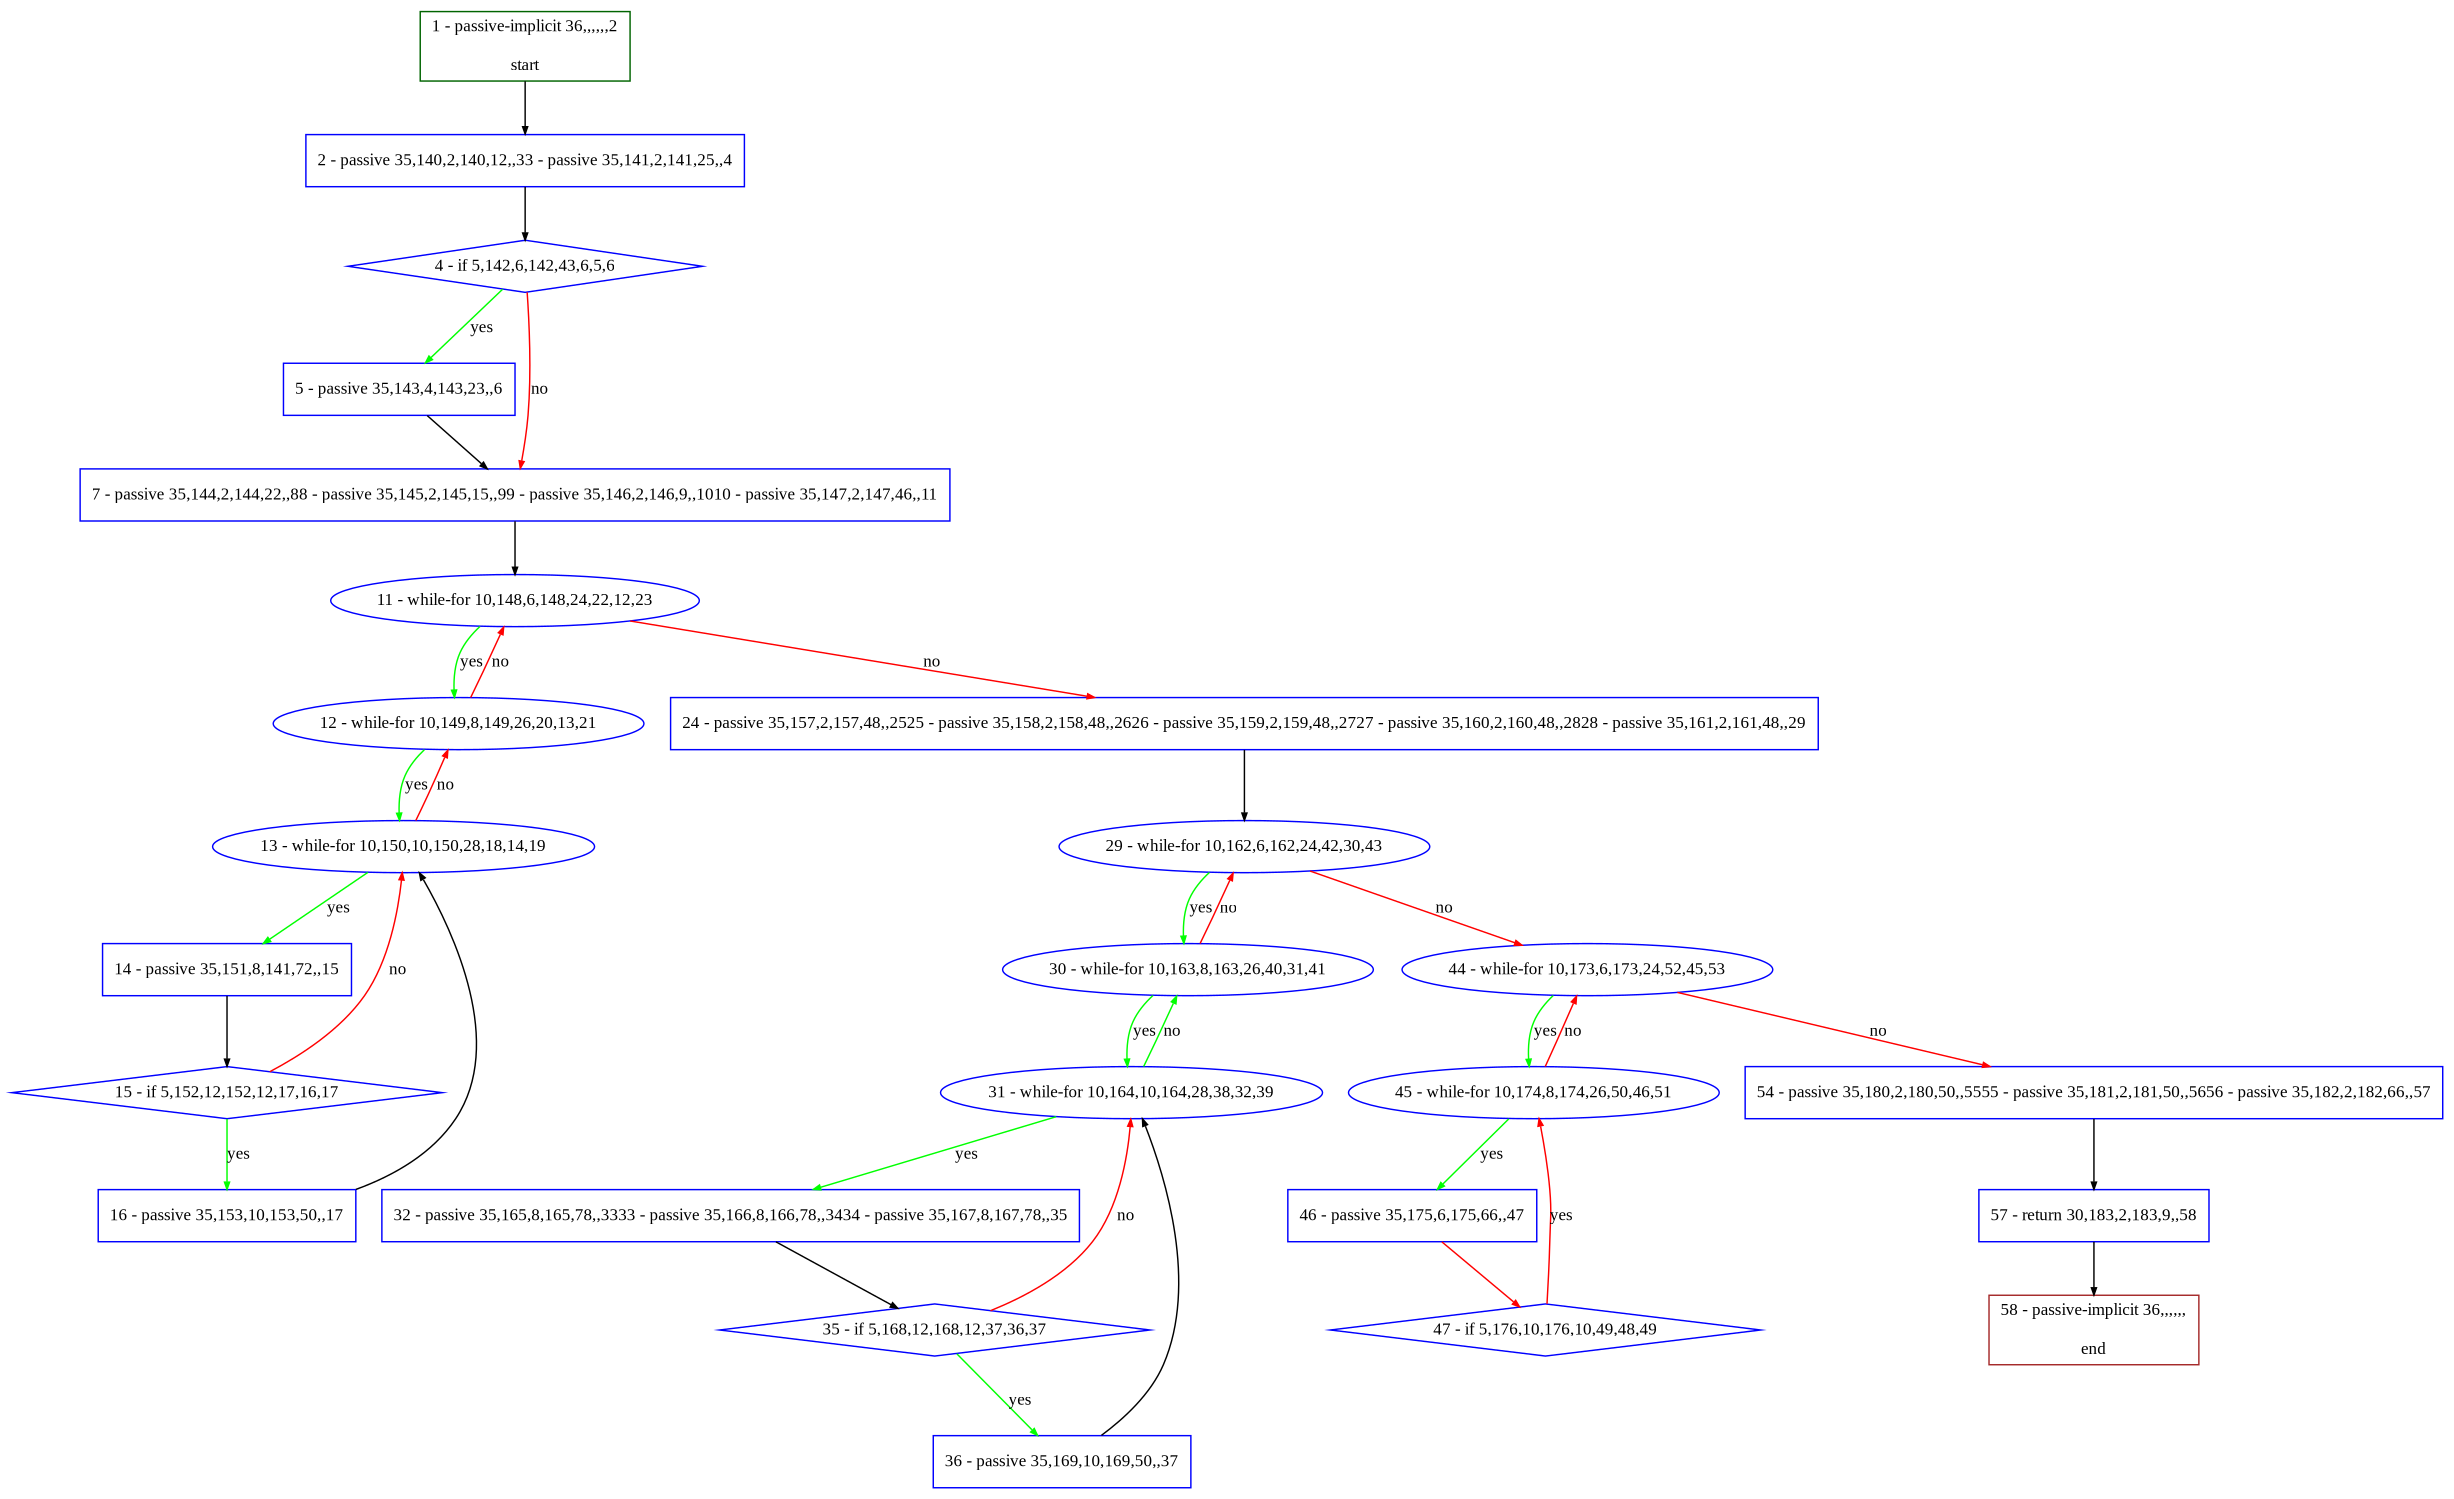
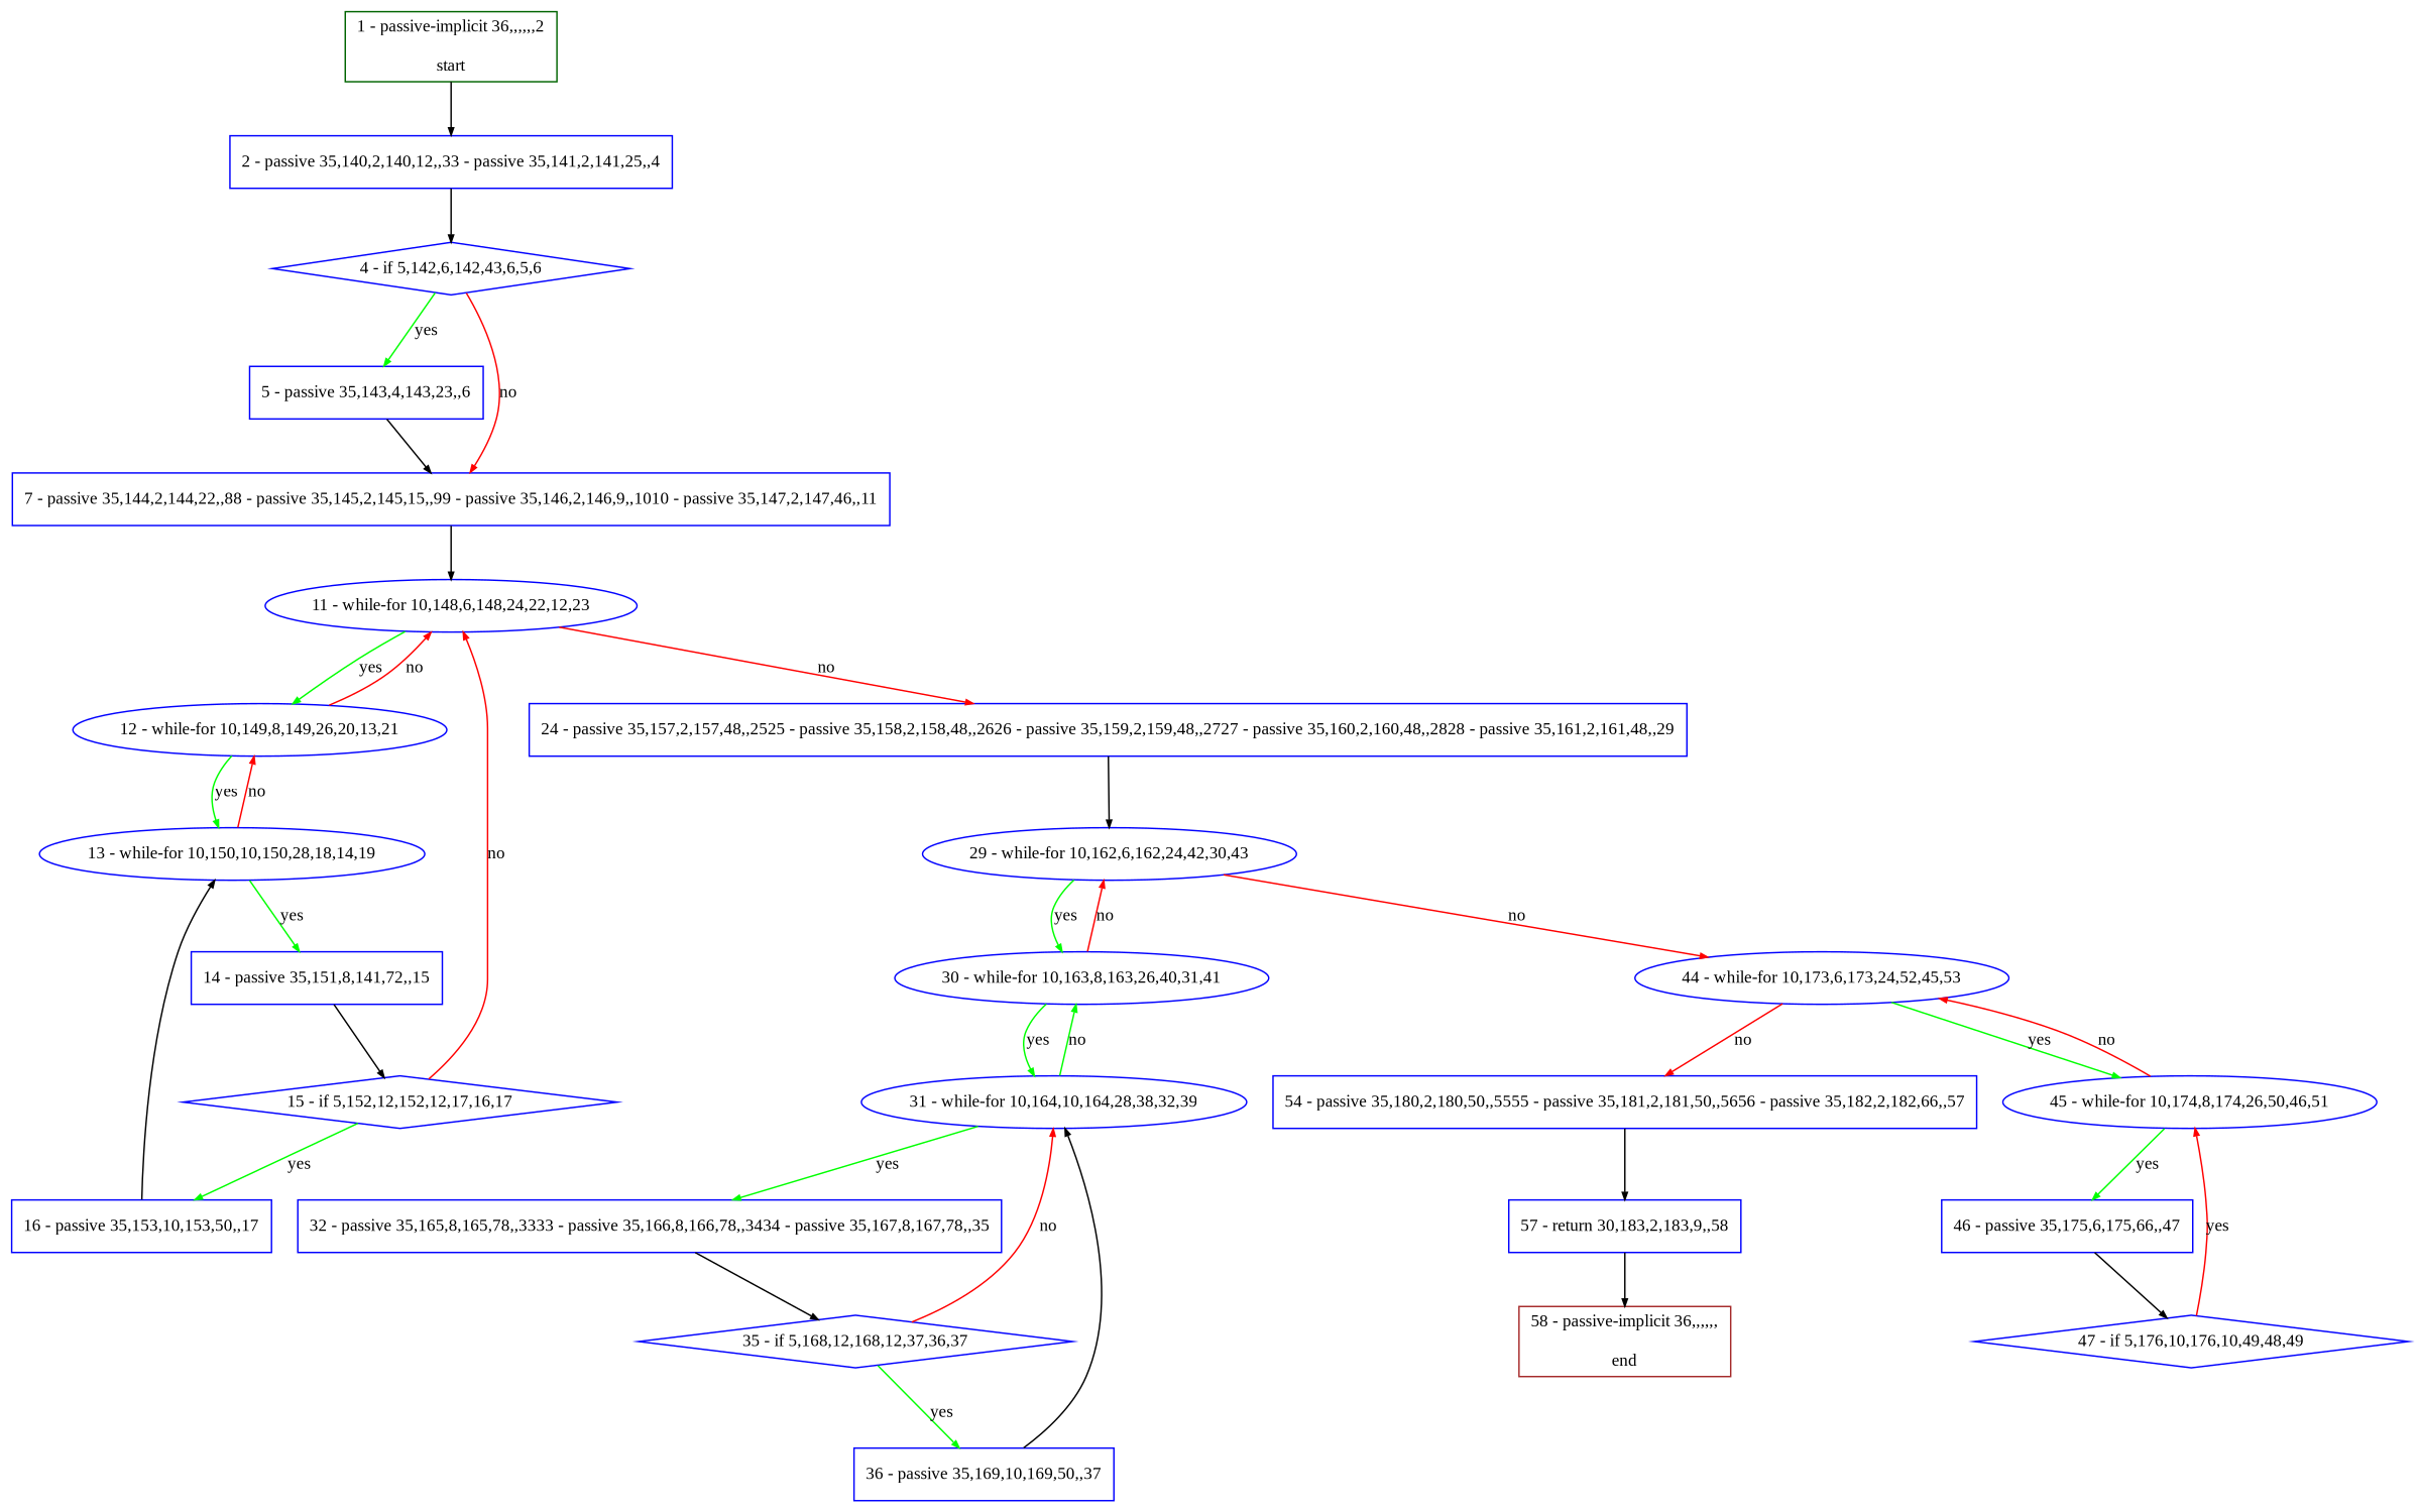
  digraph {
    bgcolor=white
    compound=true
    fillcolor="#FFFFCC"
    fontname="Liberation Serif"
    fontsize=12
    pack=true
    packmode=clust
    style="rounded,filled"
    node [color="#0000ff" compound=true fillcolor="#ffffff" fixedsize=false fontname="Liberation Serif" fontsize=12 node_initialized=no shape=box style=filled]
    edge [arrowhead=normal arrowsize=0.5 arrowtail=none color="#000000" compound=true dir=forward fontcolor=black fontname="Liberation Serif" fontsize=12]
    n1 [label="2 - passive 35,140,2,140,12,,33 - passive 35,141,2,141,25,,4"]
    n2 [label="4 - if 5,142,6,142,43,6,5,6" shape=diamond]
    n3 [label="5 - passive 35,143,4,143,23,,6"]
    n4 [label="7 - passive 35,144,2,144,22,,88 - passive 35,145,2,145,15,,99 - passive 35,146,2,146,9,,1010 - passive 35,147,2,147,46,,11"]
    n5 [color="#006400" label="1 - passive-implicit 36,,,,,,2\n\nstart"]
    n6 [label="11 - while-for 10,148,6,148,24,22,12,23" shape=oval]
    n7 [label="12 - while-for 10,149,8,149,26,20,13,21" shape=oval]
    n8 [label="24 - passive 35,157,2,157,48,,2525 - passive 35,158,2,158,48,,2626 - passive 35,159,2,159,48,,2727 - passive 35,160,2,160,48,,2828 - passive 35,161,2,161,48,,29"]
    n9 [label="13 - while-for 10,150,10,150,28,18,14,19" shape=oval]
    n10 [label="29 - while-for 10,162,6,162,24,42,30,43" shape=oval]
    n11 [label="14 - passive 35,151,8,141,72,,15"]
    n12 [label="30 - while-for 10,163,8,163,26,40,31,41" shape=oval]
    n13 [label="44 - while-for 10,173,6,173,24,52,45,53" shape=oval]
    n14 [label="15 - if 5,152,12,152,12,17,16,17" shape=diamond]
    n15 [label="16 - passive 35,153,10,153,50,,17"]
    n16 [label="31 - while-for 10,164,10,164,28,38,32,39" shape=oval]
    n17 [label="45 - while-for 10,174,8,174,26,50,46,51" shape=oval]
    n18 [label="54 - passive 35,180,2,180,50,,5555 - passive 35,181,2,181,50,,5656 - passive 35,182,2,182,66,,57"]
    n19 [label="32 - passive 35,165,8,165,78,,3333 - passive 35,166,8,166,78,,3434 - passive 35,167,8,167,78,,35"]
    n20 [label="46 - passive 35,175,6,175,66,,47"]
    n21 [label="57 - return 30,183,2,183,9,,58"]
    n22 [label="35 - if 5,168,12,168,12,37,36,37" shape=diamond]
    n23 [label="36 - passive 35,169,10,169,50,,37"]
    n24 [label="47 - if 5,176,10,176,10,49,48,49" shape=diamond]
    n25 [color="#a52a2a" label="58 - passive-implicit 36,,,,,,\n\nend"]
    n1 -> n2
    n2 -> n3 [color="#00ff00" label=yes]
    n2 -> n4 [color="#ff0000" label=no]
    n3 -> n4
    n4 -> n6
    n5 -> n1
    n6 -> n7 [color="#00ff00" label=yes]
    n6 -> n8 [color="#ff0000" label=no]
    n7 -> n6 [color="#ff0000" label=no]
    n7 -> n9 [color="#00ff00" label=yes]
    n8 -> n10
    n9 -> n7 [color="#ff0000" label=no]
    n9 -> n11 [color="#00ff00" label=yes]
    n10 -> n12 [color="#00ff00" label=yes]
    n10 -> n13 [color="#ff0000" label=no]
    n11 -> n14
    n12 -> n10 [color="#ff0000" label=no]
    n12 -> n16 [color="#00ff00" label=yes]
    n13 -> n17 [color="#00ff00" label=yes]
    n13 -> n18 [color="#ff0000" label=no]
-   n14 -> n9 [color="#ff0000" label=no]
+   n14 -> n6 [color="#ff0000" label=no]
    n14 -> n15 [color="#00ff00" label=yes]
    n15 -> n9
    n16 -> n12 [color="#00ff00" label=no]
    n16 -> n19 [color="#00ff00" label=yes]
    n17 -> n13 [color="#ff0000" label=no]
    n17 -> n20 [color="#00ff00" label=yes]
    n18 -> n21
    n19 -> n22
-   n20 -> n24 [color="#ff0000"]
+   n20 -> n24
    n21 -> n25
    n22 -> n16 [color="#ff0000" label=no]
    n22 -> n23 [color="#00ff00" label=yes]
    n23 -> n16
    n24 -> n17 [color="#ff0000" label=yes]
  }
